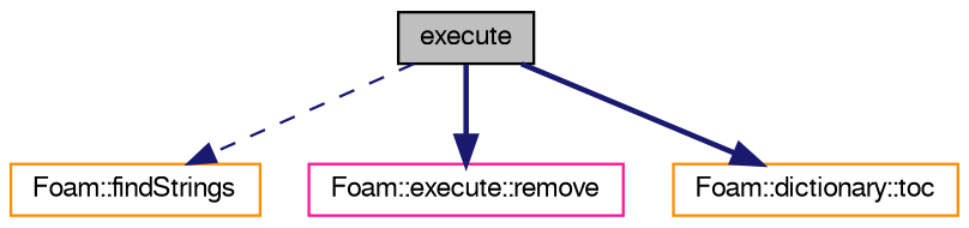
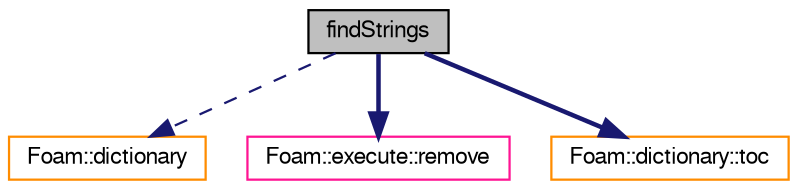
  digraph {
    rankdir=TB
    node [color=darkorange fontname=FreeSans fontsize=10 shape=record]
    edge [color=midnightblue fontname=FreeSans fontsize=10 labelfontname=FreeSans labelfontsize=10 style=bold]
-   n1 [color=black fillcolor=grey75 fontcolor=black height=0.2 label=execute style=filled width=0.4]
-   n2 [height=0.2 label="Foam::findStrings" width=0.4]
+   n1 [color=black fillcolor=grey75 fontcolor=black height=0.2 label=findStrings style=filled width=0.4]
+   n2 [height=0.2 label="Foam::dictionary" width=0.4]
    n3 [color=deeppink height=0.2 label="Foam::execute::remove" width=0.4]
    n4 [height=0.2 label="Foam::dictionary::toc" width=0.4]
    n1 -> n2 [style=dashed]
    n1 -> n3
    n1 -> n4
  }
